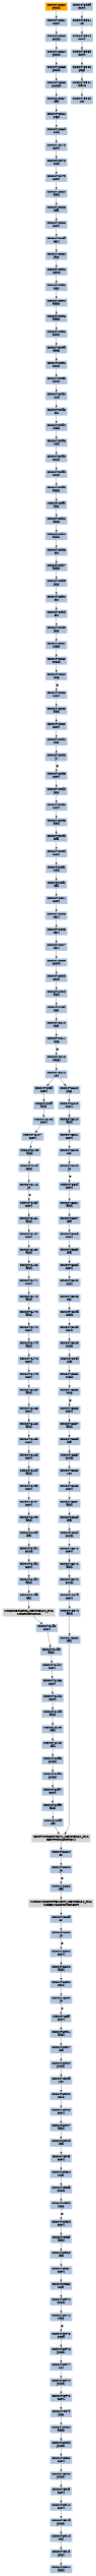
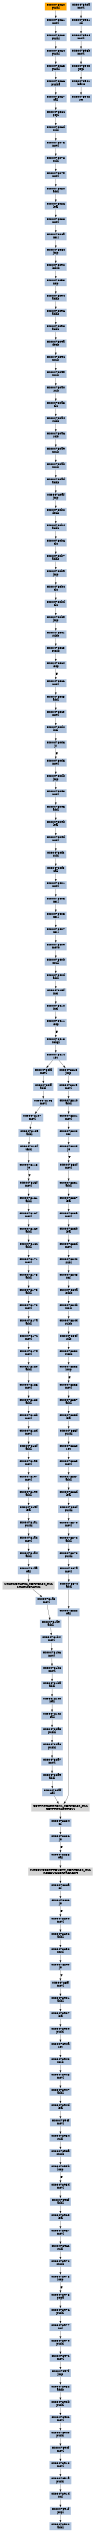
  strict digraph {
    node [color=lightsteelblue fillcolor=lightsteelblue shape=rectangle style=filled]
    edge [color="#000000"]
    n1 [label="0x0047818d\nmovl"]
    n2 [label="0x0047818f\naddl"]
    n3 [label="0x00478195\nmovl"]
    n4 [label="0x00478197\nmovl"]
    n5 [label="0x0047818b\nmovl"]
    n6 [label="0x00478892\naddl"]
    n7 [label="0x00478898\ntestl"]
    n8 [label="0x0047889e\nje"]
    n9 [label="0x004788ff\nmovl"]
    n10 [label="0x004780ed\nmovl"]
    n11 [label="0x004780f2\nsubl"]
    n12 [label="0x004780f8\ncall"]
    n13 [label="0x00478401\nmovl"]
    n14 [label="0x00478878\npushl"]
    n15 [label="0x0047887a\nmovl"]
    n16 [label="0x0047887c\naddl"]
    n17 [label="0x00478882\ncall"]
    n18 [label="0x004780b7\naddb"]
    n19 [label="0x004780b9\njmp"]
    n20 [label="0x004780bc\nclc"]
    n21 [label="0x004780bd\nclc"]
    n22 [label="0x00478199\naddl"]
    n23 [label="0x0047819f\nleal"]
    n24 [label="0x00478080\naddl"]
    n25 [label="0x00478086\nleal"]
    n26 [label="0x00478088\nmovl"]
    n27 [label="0x0047808a\nxorl"]
    n28 [label="0x00478186\nmovl"]
    n29 [label="0x00478188\naddl"]
    n30 [label="0x004780d2\nincl"]
    n31 [label="0x004780d3\njs"]
    n32 [label="0x004780d5\nmovl"]
    n33 [label="0x004780db\njmp"]
    n34 [label="0x004781c0\nleal"]
    n35 [label="0x004781c2\ncall"]
    n36 [label="0x004782a5\npushl"]
    n37 [label="0x004782a6\npushl"]
    n38 [label="0x0047881b\naddl"]
    n39 [label="0x00478821\nmovl"]
    n40 [label="0x00478823\nxorl"]
    n41 [label="0x00478825\nje"]
    n42 [label="0x00478909\npushl"]
    n43 [label="0x0047890a\nret"]
    n44 [label="0x00478943\nxorb"]
    n45 [label="0x00478945\nmovl"]
    n46 [label="0x00478901\naddl"]
    n47 [label="0x00478907\nleal"]
    n48 [label="0x0047808c\njmp"]
    n49 [label="0x00478092\nlodsb"]
    n50 [label="0x00478093\nnop"]
    n51 [label="0x00478941\nleave"]
    n52 [label="0x00478942\nret"]
    n53 [label="0x004781b4\nmovl"]
    n54 [label="0x004781b6\nmovl"]
    n55 [label="0x004781b8\nmovl"]
    n56 [label="0x004781ba\naddl"]
    n57 [label="0x004780be\njmp"]
    n58 [label="0x004780c1\nsubb"]
    n59 [label="0x004780c3\nstosb"]
    n60 [label="0x004780c4\nloop"]
    n61 [label="0x00478976\npushl"]
    n62 [label="0x00478977\nxorl"]
    n63 [label="0x00478979\npushl"]
    n64 [label="0x0047897c\nmovl"]
    n65 [label="0x004780c8\naddl"]
    n66 [label="0x004780ce\nmovl"]
    n67 [label="0x00478860\nret"]
    n68 [label="0x00478865\nmovl"]
    n69 [label="0x00478867\naddl"]
    n70 [label="0x0047886d\nleal"]
    n71 [label="0x0047817a\naddl"]
    n72 [label="0x0047817c\nmovl"]
    n73 [label="0x0047817e\nmovl"]
    n74 [label="0x00478180\naddl"]
    n75 [label="0x004781a1\npushl"]
    n76 [label="0x004781a2\nmovl"]
    n77 [label="0x004781a4\naddl"]
    n78 [label="0x004781aa\ncall"]
    n79 [label="0x00478175\naddl"]
    n80 [label="0x00478178\nmovl"]
    n81 [label="0x0047884b\nxorb"]
    n82 [label="0x0047884d\nsubb"]
    n83 [label="0x0047884f\nrolb"]
    n84 [label="0x00478852\nstosb"]
    n85 [label="0x004780a3\nclc"]
    n86 [label="0x004780a4\nsubb"]
    n87 [label="0x004780a6\nrolb"]
    n88 [label="0x004780a9\nxorb"]
    n89 [label="0x00478405\nxorl"]
    n90 [label="0x00478407\nxorl"]
    n91 [label="0x00478409\nmovb"]
    n92 [label="0x0047840b\nmull"]
    n93 [label="0x0047897f\njmp"]
    n94 [label="0x00478982\naddb"]
    n95 [label="0x0047890b\npushl"]
    n96 [label="0x00478173\naddl"]
    n97 [label="0x00478065\npushl"]
    n98 [label="0x00478066\npusha"]
    n99 [label="0x00478067\ncall"]
    n100 [label="0x0047806c\npopl"]
    n101 [label="0x00478853\nloop"]
    n102 [label="0x00478855\nmovl"]
    n103 [label="0x00478857\naddl"]
    n104 [label="0x0047885d\nleal"]
    n105 [label="0x0047890f\nmovl"]
    n106 [label="0x00478913\nmovl"]
    n107 [label="0x0047891a\npushl"]
    n108 [label="0x0047891d\nxorl"]
    n109 [label="0x00478886\nje"]
    n110 [label="0x00478888\ncall"]
    n111 [color=lightgrey fillcolor=lightgrey label="ISDEBUGGERPRESENT_KERNEL32_DLL\nISDEBUGGERPRESENT"]
    n112 [label="0x0047888a\norl"]
    n113 [label="0x0047816c\naddl"]
    n114 [label="0x00478171\nmovl"]
    n115 [label="0x0047809e\nxorb"]
    n116 [label="0x004780a0\nrorb"]
    n117 [color=lightgrey fillcolor=lightgrey label="LOADLIBRARYA_KERNEL32_DLL\nLOADLIBRARYA"]
    n118 [label="0x004781ac\nmovl"]
    n119 [label="0x004781ae\naddl"]
    n120 [label="0x00478109\naddl"]
    n121 [label="0x0047810f\ntestl"]
    n122 [label="0x00478115\nje"]
    n123 [label="0x0047815f\nmovl"]
    n124 [label="0x0047883d\nmovl"]
    n125 [label="0x00478842\nsubl"]
    n126 [label="0x00478848\nxorl"]
    n127 [label="0x0047884a\nlodsb"]
    n128 [label="0x0047840d\naddl"]
    n129 [label="0x0047840f\nincl"]
    n130 [label="0x00478410\nincl"]
    n131 [label="0x00478411\nloop"]
    n132 [label="0x00478413\nxchgl"]
    n133 [label="0x00478931\nroll"]
    n134 [label="0x00478934\nmovl"]
    n135 [label="0x0047893b\nmovl"]
    n136 [label="0x00478940\npopl"]
    n137 [label="0x004780ab\nxorb"]
    n138 [label="0x004780ad\naddb"]
    n139 [label="0x004780af\njmp"]
    n140 [label="0x0047892a\nmovl"]
    n141 [label="0x0047809a\ndecb"]
    n142 [label="0x0047809c\nxorb"]
    n143 [label="0x00478169\naddl"]
    n144 [label="0x00478972\nstosb"]
    n145 [label="0x00478973\nloop"]
    n146 [label="0x00478975\npopa"]
    n147 [label="0x00478839\nmovl"]
    n148 [label="0x0047883b\nleal"]
    n149 [label="0x0047890c\nmovl"]
    n150 [label="0x0047890e\npushl"]
    n151 [label="0x00478414\nret"]
    n152 [label="0x00478947\naddl"]
    n153 [label="0x0047894d\nleal"]
    n154 [label="0x0047894f\nmovl"]
    n155 [label="0x00478403\nxorl"]
    n156 [label="0x004780fd\nmovl"]
    n157 [label="0x004780ff\naddl"]
    n158 [label="0x00478105\nmovl"]
    n159 [label="0x00478107\nmovl"]
    n160 [label="0x00478872\naddl"]
    n161 [label="0x0047895a\nstosb"]
    n162 [label="0x0047895b\nloop"]
    n163 [label="0x0047895d\nmovl"]
    n164 [label="0x0047895f\naddl"]
    n165 [label="0x00478094\naddb"]
    n166 [label="0x00478096\naddb"]
    n167 [label="0x00478098\naddb"]
    n168 [label="0x0047882f\nmovl"]
    n169 [label="0x00478831\naddl"]
    n170 [label="0x00478837\nleal"]
    n171 [label="0x00478078\nsubl"]
    n172 [label="0x0047807e\nmovl"]
    n173 [label="0x0047886f\npushl"]
    n174 [label="0x00478870\nmovl"]
    n175 [label="0x00478815\njmp"]
    n176 [label="0x00478819\nmovl"]
    n177 [label="0x0047806d\nsubl"]
    n178 [label="0x00478073\nmovl"]
    n179 [label="0x0047888c\nje"]
    n180 [label="0x00478890\nmovl"]
    n181 [label="0x00478965\nleal"]
    n182 [label="0x00478967\nmovl"]
    n183 [label="0x0047896c\nsubl"]
    n184 [label="0x004780e3\nmovl"]
    n185 [label="0x0047885f\npushl"]
    n186 [label="0x004780e5\naddl"]
    n187 [label="0x004780eb\nleal"]
    n188 [label="0x00478954\nsubl"]
    n189 [label="0x00478063\npushl"]
    n190 [label="0x00478064\npushl"]
    n191 [label="0x004782a7\nmovl"]
    n192 [label="0x004782a9\naddl"]
    n193 [label="0x004782af\ncall"]
    n194 [color=lightgrey fillcolor=lightgrey label="GETPROCADDRESS_KERNEL32_DLL\nGETPROCADDRESS"]
    n195 [label="0x004780b2\ndecb"]
    n196 [label="0x004780b4\naddb"]
    n197 [label="0x00478884\norl"]
    n198 [label="0x004780b6\nclc"]
    n199 [label="0x004780c6\nmovl"]
    n200 [color=lightgrey fillcolor=orange label="0x00478060\npushl"]
    n201 [label="0x00478061\nmovl"]
    n202 [label="0x00478167\nmovl"]
    n203 [label="0x00478922\naddl"]
    n204 [label="0x00478161\naddl"]
    n205 [label="0x0047891f\npopl"]
    n1 -> n2
    n2 -> n3
    n3 -> n4
    n4 -> n22
    n5 -> n1
    n6 -> n7
    n7 -> n8
    n8 -> n9 [label=T]
    n9 -> n46
    n10 -> n11
    n11 -> n12
    n12 -> n13
    n13 -> n155
    n14 -> n15
    n15 -> n16
    n16 -> n17
    n17 -> n194
    n18 -> n19
    n19 -> n20
    n20 -> n21
    n21 -> n57
    n22 -> n23
    n23 -> n75
    n24 -> n25
    n25 -> n26
    n26 -> n27
    n27 -> n48
    n28 -> n29
    n29 -> n5
    n30 -> n31
    n31 -> n32 [label=F]
    n32 -> n33
    n33 -> n184
    n34 -> n35
    n35 -> n36
    n36 -> n37
    n37 -> n191
    n38 -> n39
    n39 -> n40
    n40 -> n41
    n41 -> n168 [label=T]
    n42 -> n43
    n43 -> n44
    n44 -> n45
    n45 -> n152
    n46 -> n47
    n47 -> n42
    n48 -> n49
    n49 -> n50
    n50 -> n165
    n51 -> n52
    n53 -> n54
    n54 -> n55
    n55 -> n56
    n56 -> n34
    n57 -> n58
    n58 -> n59
    n59 -> n60
    n60 -> n199 [label=F]
    n61 -> n62
    n62 -> n63
    n63 -> n64
    n64 -> n93
    n65 -> n66
    n66 -> n30
    n67 -> n68
    n68 -> n69
    n69 -> n70
    n70 -> n173
    n71 -> n72
    n72 -> n73
    n73 -> n74
    n74 -> n28
    n75 -> n76
    n76 -> n77
    n77 -> n78
    n78 -> n117
    n79 -> n80
    n80 -> n71
    n81 -> n82
    n82 -> n83
    n83 -> n84
    n84 -> n101
    n85 -> n86
    n86 -> n87
    n87 -> n88
    n88 -> n137
    n89 -> n90
    n90 -> n91
    n91 -> n92
    n92 -> n128
    n93 -> n94
    n94 -> n95
    n95 -> n149
    n96 -> n79
    n97 -> n98
    n98 -> n99
    n99 -> n100
    n100 -> n177
    n101 -> n102 [label=F]
    n102 -> n103
    n103 -> n104
    n104 -> n185
    n105 -> n106
    n106 -> n107
    n107 -> n108
    n108 -> n205
    n109 -> n110 [label=F]
    n110 -> n111
    n111 -> n112
    n112 -> n179
    n113 -> n114
    n114 -> n96
    n115 -> n116
    n116 -> n85
    n117 -> n118
    n118 -> n119
    n119 -> n53
    n120 -> n121
    n121 -> n122
    n122 -> n123 [label=T]
    n123 -> n204
    n124 -> n125
+   n125 -> n126
    n126 -> n127
    n127 -> n81
    n128 -> n129
    n129 -> n130
    n130 -> n131
    n131 -> n132 [label=F]
    n132 -> n151
    n133 -> n134
    n134 -> n135
    n135 -> n136
    n136 -> n51
    n137 -> n138
    n138 -> n139
    n139 -> n195
    n140 -> n133
    n141 -> n142
    n142 -> n115
    n143 -> n113
    n144 -> n145
    n145 -> n146 [label=F]
    n146 -> n61
    n147 -> n148
    n148 -> n124
    n149 -> n150
    n150 -> n105
    n151 -> n156
    n151 -> n175
    n152 -> n153
    n153 -> n154
    n154 -> n188
    n155 -> n89
    n156 -> n157
    n157 -> n158
    n158 -> n159
    n159 -> n120
    n160 -> n14
    n161 -> n162
    n162 -> n163 [label=F]
    n163 -> n164
    n164 -> n181
    n165 -> n166
    n166 -> n167
    n167 -> n141
    n168 -> n169
    n169 -> n170
    n170 -> n147
    n171 -> n172
    n172 -> n24
    n173 -> n174
    n174 -> n160
    n175 -> n176
    n176 -> n38
    n177 -> n178
    n178 -> n171
    n179 -> n180 [label=F]
    n180 -> n6
    n181 -> n182
    n182 -> n183
    n183 -> n144
    n184 -> n186
    n185 -> n67
    n186 -> n187
    n187 -> n10
    n188 -> n161
    n189 -> n190
    n190 -> n97
    n191 -> n192
    n192 -> n193
    n193 -> n194
    n194 -> n197
    n195 -> n196
    n196 -> n198
    n197 -> n109
    n198 -> n18
    n199 -> n65
    n200 -> n201
    n201 -> n189
    n202 -> n143
    n204 -> n202
    n205 -> n203
  }
